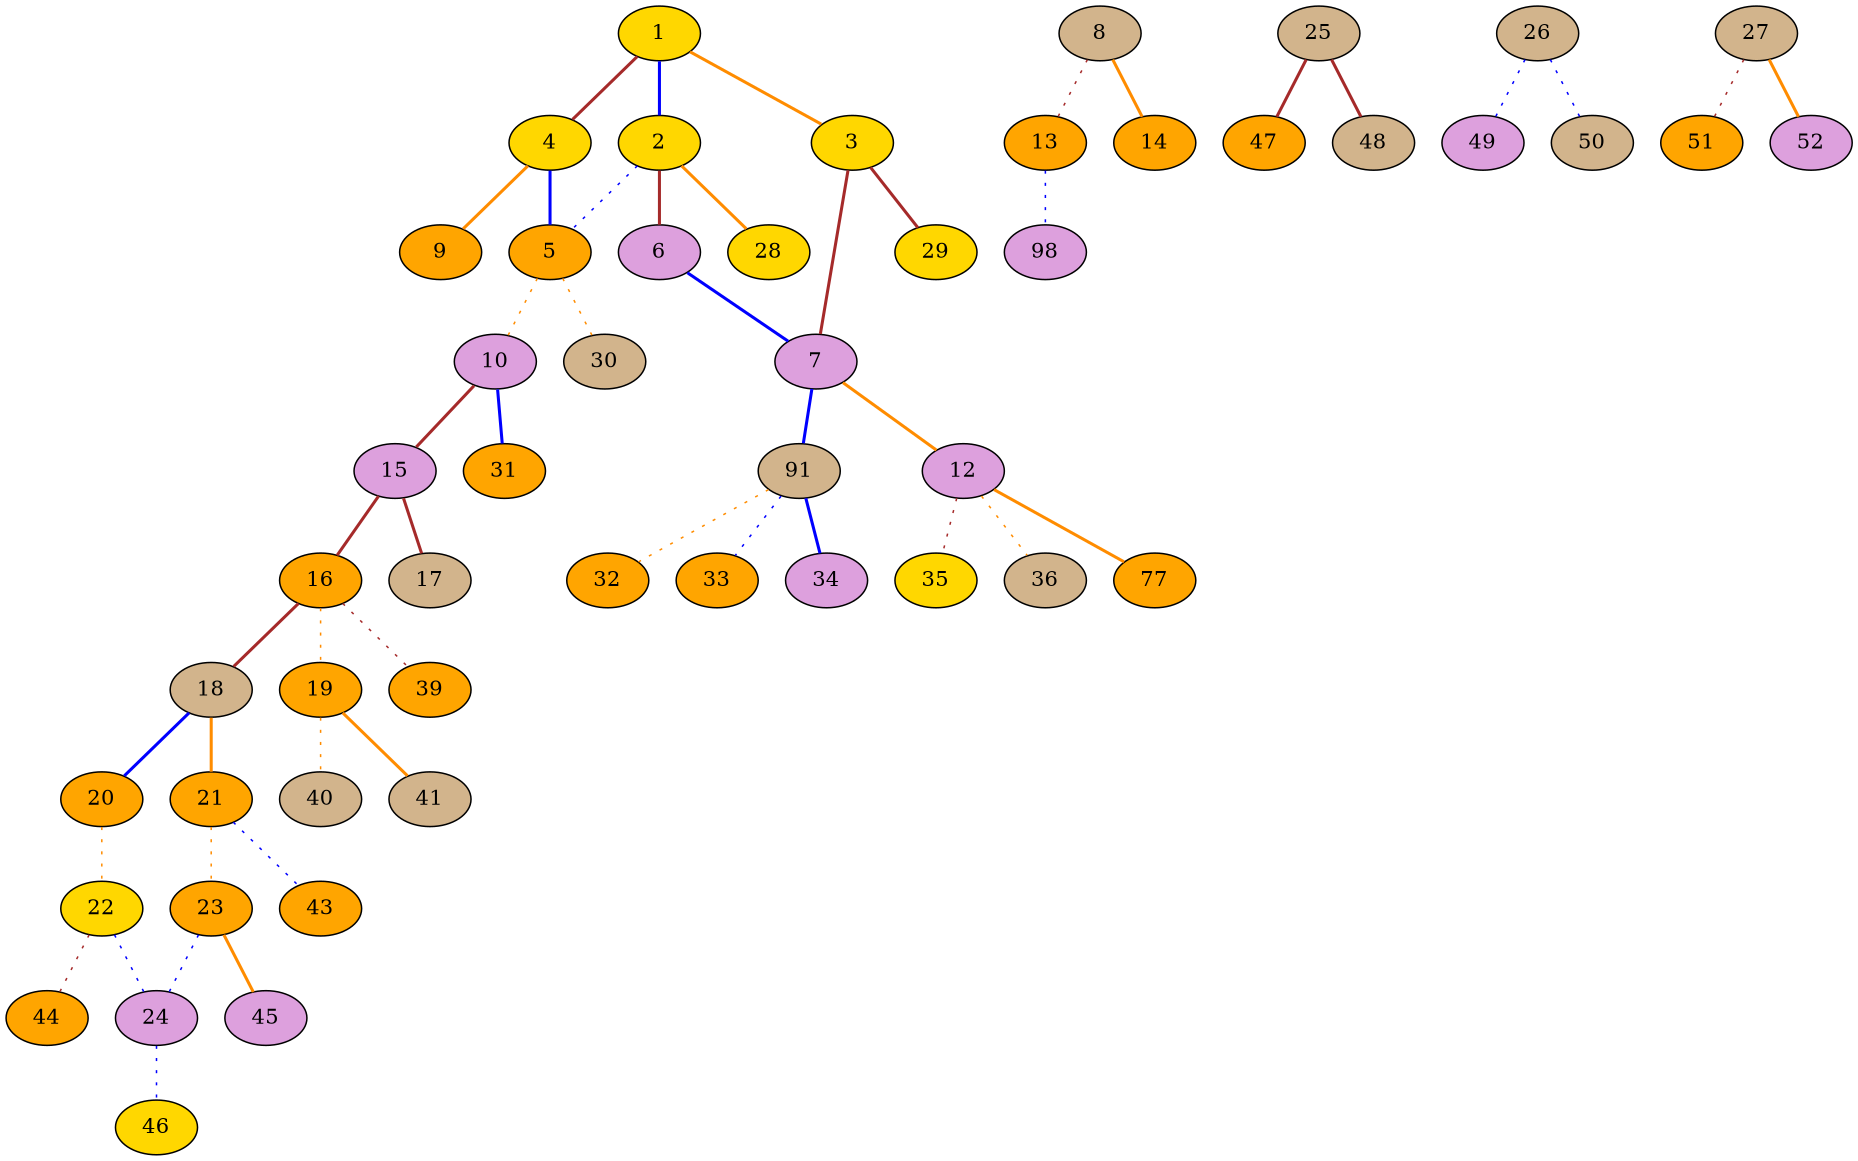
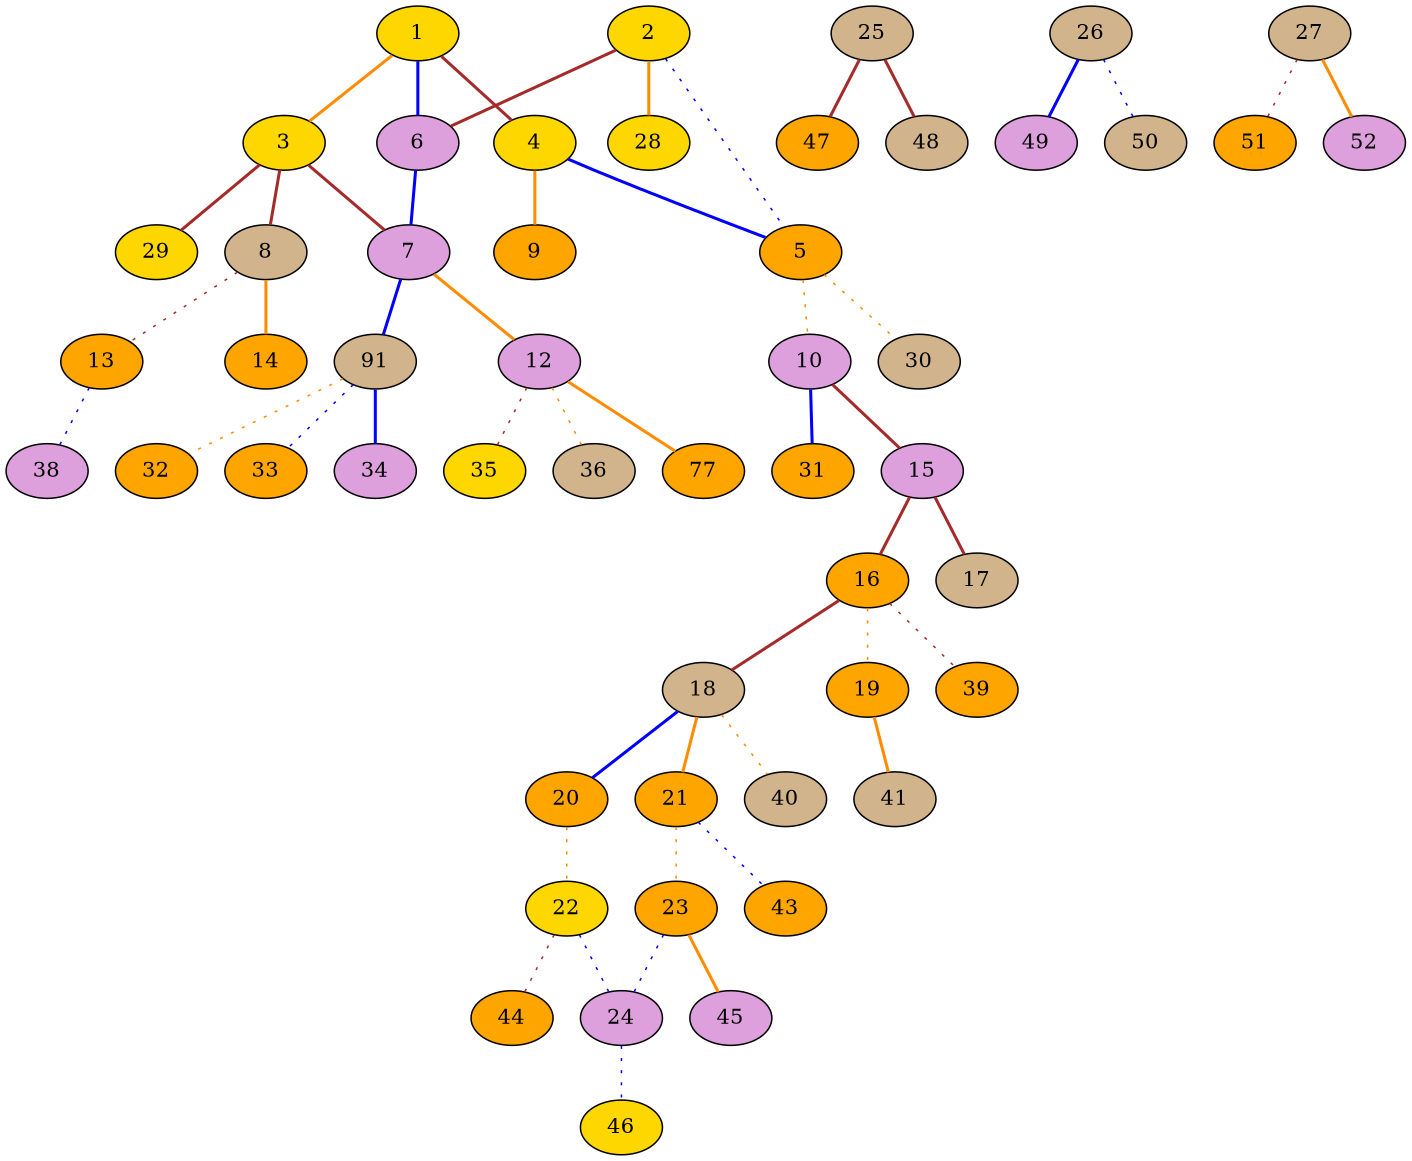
  graph {
    node [chem=H fillcolor=orange style=filled]
    edge [color=darkorange style=bold valence=1]
    1 [chem=N fillcolor=gold]
    2 [chem=C fillcolor=gold]
    3 [chem=C fillcolor=gold]
    4 [chem=C fillcolor=gold]
    5 [chem=C]
    6 [chem=S fillcolor=plum]
    28 [fillcolor=gold]
    7 [chem=C fillcolor=plum]
    8 [chem=C fillcolor=tan]
    29 [fillcolor=gold]
    9 [chem=O]
    10 [chem=N fillcolor=plum]
    30 [fillcolor=tan]
    n14 [chem=C fillcolor=tan label=91]
    12 [chem=C fillcolor=plum]
    13 [chem=O]
    14 [chem=O]
    15 [chem=C fillcolor=plum]
    31
    32
    33
    34 [fillcolor=plum]
    35 [fillcolor=gold]
    36 [fillcolor=tan]
    n25 [label=77]
-   38 [fillcolor=plum label=98]
+   38 [fillcolor=plum]
    16 [chem=C]
    17 [chem=O fillcolor=tan]
    18 [chem=C fillcolor=tan]
    19 [chem=N]
    39
    20 [chem=C]
    21 [chem=C]
    40 [fillcolor=tan]
    41 [fillcolor=tan]
    22 [chem=C fillcolor=gold]
    23 [chem=C]
    43
    24 [chem=C fillcolor=plum]
    44
    45 [fillcolor=plum]
    46 [fillcolor=gold]
    25 [chem=O fillcolor=tan]
    47
    48 [fillcolor=tan]
    26 [chem=O fillcolor=tan]
    49 [fillcolor=plum]
    50 [fillcolor=tan]
    27 [chem=O fillcolor=tan]
    51
    52 [fillcolor=plum]
-   1 -- 2 [color=blue]
+   1 -- 6 [color=blue]
    1 -- 3
    1 -- 4 [color=brown]
    2 -- 5 [color=blue style=dotted]
    2 -- 6 [color=brown]
    2 -- 28
    3 -- 7 [color=brown]
+   3 -- 8 [color=brown]
    3 -- 29 [color=brown]
    4 -- 5 [color=blue]
    4 -- 9 [valence=2]
    5 -- 10 [style=dotted]
    5 -- 30 [style=dotted]
    6 -- 7 [color=blue]
    7 -- n14 [color=blue]
    7 -- 12
    8 -- 13 [color=brown style=dotted]
    8 -- 14 [valence=2]
    10 -- 15 [color=brown]
    10 -- 31 [color=blue]
    n14 -- 32 [style=dotted]
    n14 -- 33 [color=blue style=dotted]
    n14 -- 34 [color=blue]
    12 -- 35 [color=brown style=dotted]
    12 -- 36 [style=dotted]
    12 -- n25
    13 -- 38 [color=blue style=dotted]
    15 -- 16 [color=brown]
    15 -- 17 [color=brown valence=2]
    16 -- 18 [color=brown]
    16 -- 19 [style=dotted]
    16 -- 39 [color=brown style=dotted]
    18 -- 20 [color=blue valence=2]
    18 -- 21
-   19 -- 40 [style=dotted]
+   18 -- 40 [style=dotted]
    19 -- 41
    20 -- 22 [style=dotted]
    21 -- 23 [style=dotted valence=2]
    21 -- 43 [color=blue style=dotted]
    22 -- 24 [color=blue style=dotted valence=2]
    22 -- 44 [color=brown style=dotted]
    23 -- 24 [color=blue style=dotted]
    23 -- 45
    24 -- 46 [color=blue style=dotted]
    25 -- 47 [color=brown]
    25 -- 48 [color=brown]
-   26 -- 49 [color=blue style=dotted]
+   26 -- 49 [color=blue]
    26 -- 50 [color=blue style=dotted]
    27 -- 51 [color=brown style=dotted]
    27 -- 52
  }
